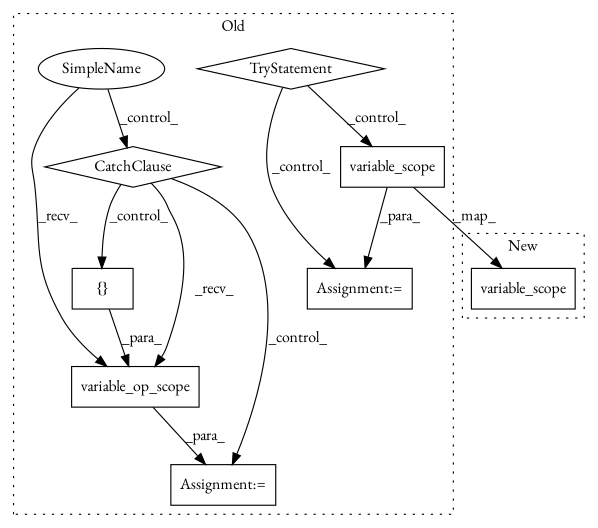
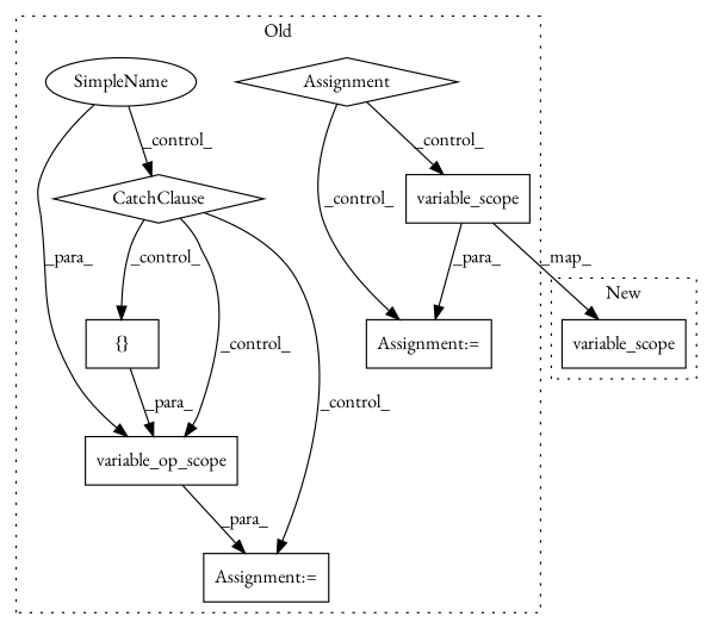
  digraph {
    fontname="EB Garamond"
    node [a=32 fontname="EB Garamond" l="15,1" shape=box]
    edge [fontname="EB Garamond"]
    n1 [label=variable_scope s="33344,33395"]
    n2 [l="18,1" label=variable_op_scope s="33465,33519"]
    n3 [a=4 l="1,1" label="{}" s="33492,33501"]
-   n4 [a=54 l=4 label=TryStatement s=33314 shape=diamond]
+   n4 [a=54 l=4 label=Assignment s=33314 shape=diamond]
    n5 [a=12 l="11,2" label=CatchClause s="33405,33437" shape=diamond]
    n6 [a=7 l=1 label="Assignment:=" s=33453]
    n7 [a=7 l=1 label="Assignment:=" s=33332]
    n8 [a=42 l=10 label=SimpleName s=33454 shape=ellipse]
    n9 [label=variable_scope s="31639,31690"]
    subgraph cluster_1 {
      label=Old
      style=dotted
      n1
      n2
      n3
      n4
      n5
      n6
      n7
      n8
    }
    subgraph cluster_2 {
      label=New
      style=dotted
      n9
    }
    n1 -> n7 [label=_para_]
    n1 -> n9 [label=_map_]
    n2 -> n6 [label=_para_]
    n3 -> n2 [label=_para_]
    n4 -> n1 [label=_control_]
    n4 -> n7 [label=_control_]
-   n5 -> n2 [label=_recv_]
+   n5 -> n2 [label=_control_]
    n5 -> n3 [label=_control_]
    n5 -> n6 [label=_control_]
-   n8 -> n2 [label=_recv_]
+   n8 -> n2 [label=_para_]
    n8 -> n5 [label=_control_]
  }
